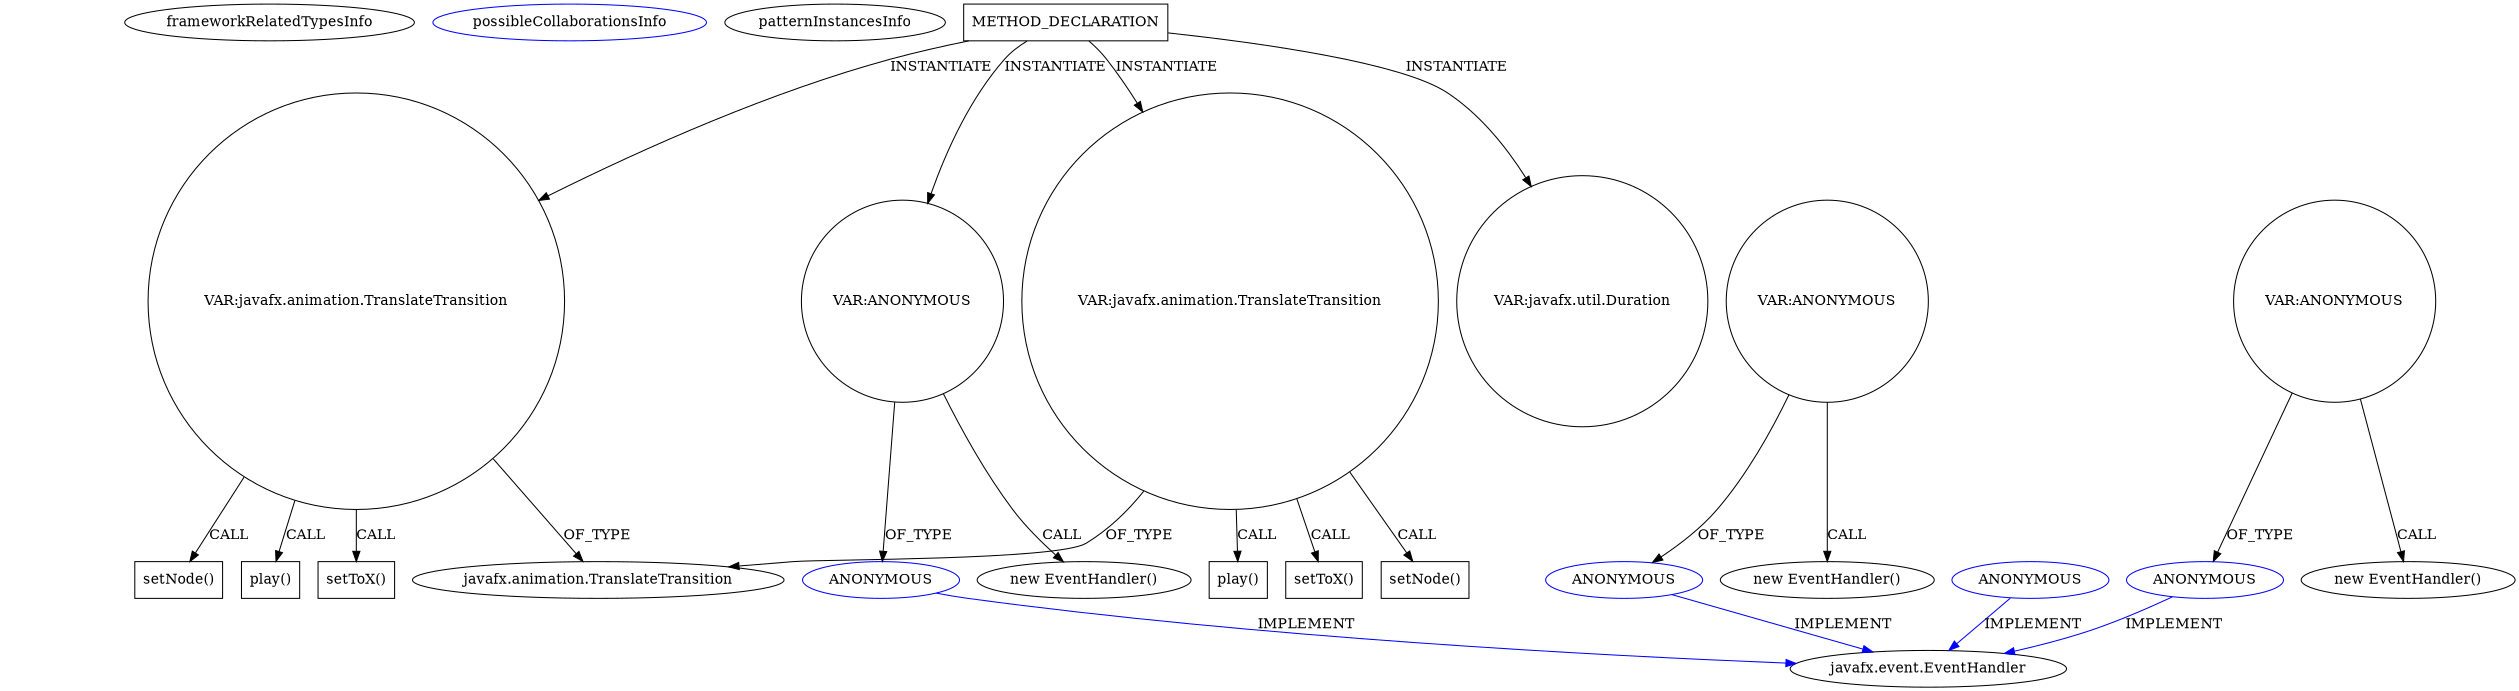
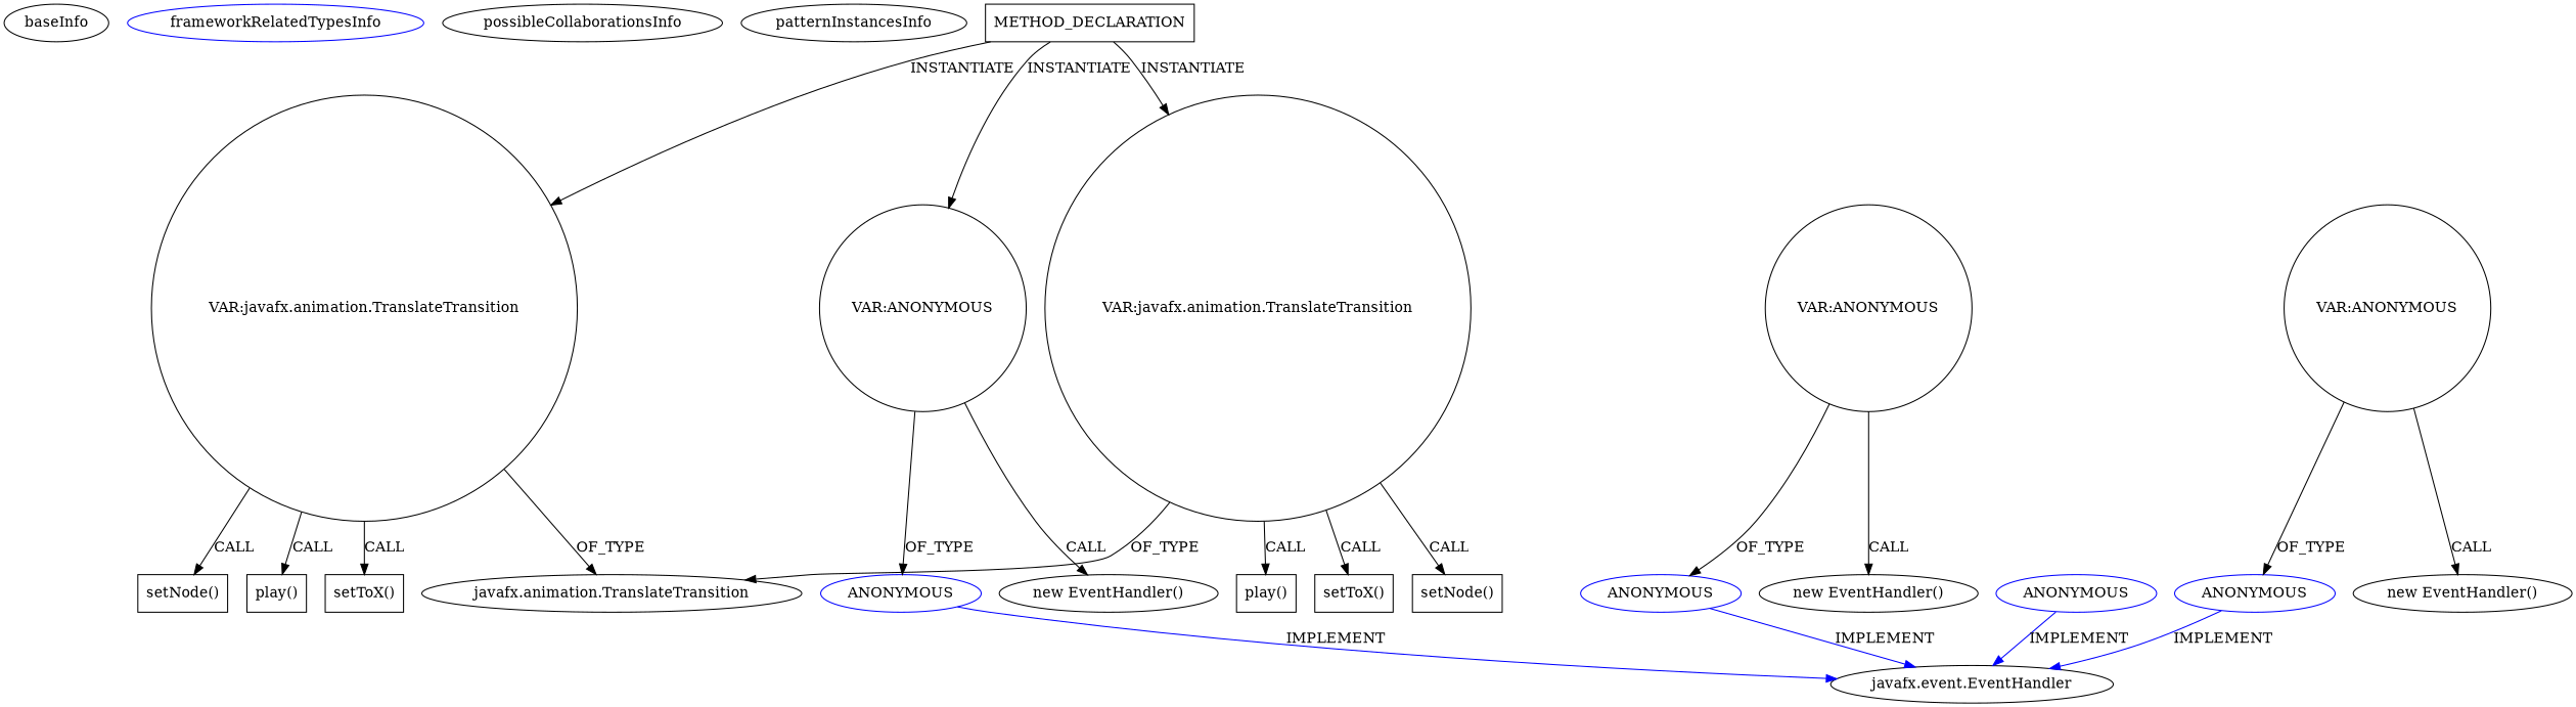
  digraph {
    node [isFrameworkType=false vertexType=VARIABLE_EXPRESION]
-   frameworkRelatedTypesInfo [isFrameworkType="" vertexType=""]
-   possibleCollaborationsInfo [color=blue isFrameworkType="" vertexType=""]
+   baseInfo [category=pattern graphId=3768 isAnonymous=false possibleRelation=false isFrameworkType="" vertexType=""]
+   frameworkRelatedTypesInfo [color=blue isFrameworkType="" vertexType=""]
+   possibleCollaborationsInfo [isFrameworkType="" vertexType=""]
    patternInstancesInfo [0="skrb-SimplePresenter~/skrb-SimplePresenter/SimplePresenter-master/src/net/javainthebox/jfx/simplepresenter/SimplePresenter.java~SimplePresenter~4239" 1="skrb-SimplePresenter~/skrb-SimplePresenter/SimplePresenter-master/src/contents/page4.java~page4~4222" isFrameworkType="" vertexType=""]
    n5 [label="javafx.animation.TranslateTransition" vertexType=FRAMEWORK_CLASS_TYPE]
    n6 [label="VAR:javafx.animation.TranslateTransition" shape=circle]
    n7 [label="play()" shape=box vertexType=INSIDE_CALL]
    n8 [label="setToX()" shape=box vertexType=INSIDE_CALL]
    n9 [label="setNode()" shape=box vertexType=INSIDE_CALL]
    n10 [label=METHOD_DECLARATION shape=box vertexType=CLIENT_METHOD_DECLARATION]
    n11 [label="VAR:ANONYMOUS" shape=circle]
    n12 [label="VAR:javafx.animation.TranslateTransition" shape=circle]
-   n13 [label="VAR:javafx.util.Duration" shape=circle]
    n14 [color=blue label=ANONYMOUS vertexType=REFERENCE_ANONYMOUS_DECLARATION]
    n15 [label="new EventHandler()" vertexType=CONSTRUCTOR_CALL]
    n16 [label="play()" shape=box vertexType=INSIDE_CALL]
    n17 [label="setToX()" shape=box vertexType=INSIDE_CALL]
    n18 [label="setNode()" shape=box vertexType=INSIDE_CALL]
    n19 [label="javafx.event.EventHandler" vertexType=FRAMEWORK_INTERFACE_TYPE]
    n20 [color=blue label=ANONYMOUS vertexType=REFERENCE_ANONYMOUS_DECLARATION]
    n21 [color=blue label=ANONYMOUS vertexType=REFERENCE_ANONYMOUS_DECLARATION]
    n22 [color=blue label=ANONYMOUS vertexType=REFERENCE_ANONYMOUS_DECLARATION]
    n23 [label="VAR:ANONYMOUS" shape=circle]
    n24 [label="new EventHandler()" vertexType=CONSTRUCTOR_CALL]
    n25 [label="VAR:ANONYMOUS" shape=circle]
    n26 [label="new EventHandler()" vertexType=CONSTRUCTOR_CALL]
    n6 -> n5 [label=OF_TYPE]
    n6 -> n7 [label=CALL]
    n6 -> n8 [label=CALL]
    n6 -> n9 [label=CALL]
    n10 -> n6 [label=INSTANTIATE]
    n10 -> n11 [label=INSTANTIATE]
    n10 -> n12 [label=INSTANTIATE]
-   n10 -> n13 [label=INSTANTIATE]
    n11 -> n14 [label=OF_TYPE]
    n11 -> n15 [label=CALL]
    n12 -> n5 [label=OF_TYPE]
    n12 -> n16 [label=CALL]
    n12 -> n17 [label=CALL]
    n12 -> n18 [label=CALL]
    n14 -> n19 [color=blue label=IMPLEMENT]
    n20 -> n19 [color=blue label=IMPLEMENT]
    n21 -> n19 [color=blue label=IMPLEMENT]
    n22 -> n19 [color=blue label=IMPLEMENT]
    n23 -> n20 [label=OF_TYPE]
    n23 -> n24 [label=CALL]
    n25 -> n22 [label=OF_TYPE]
    n25 -> n26 [label=CALL]
  }
